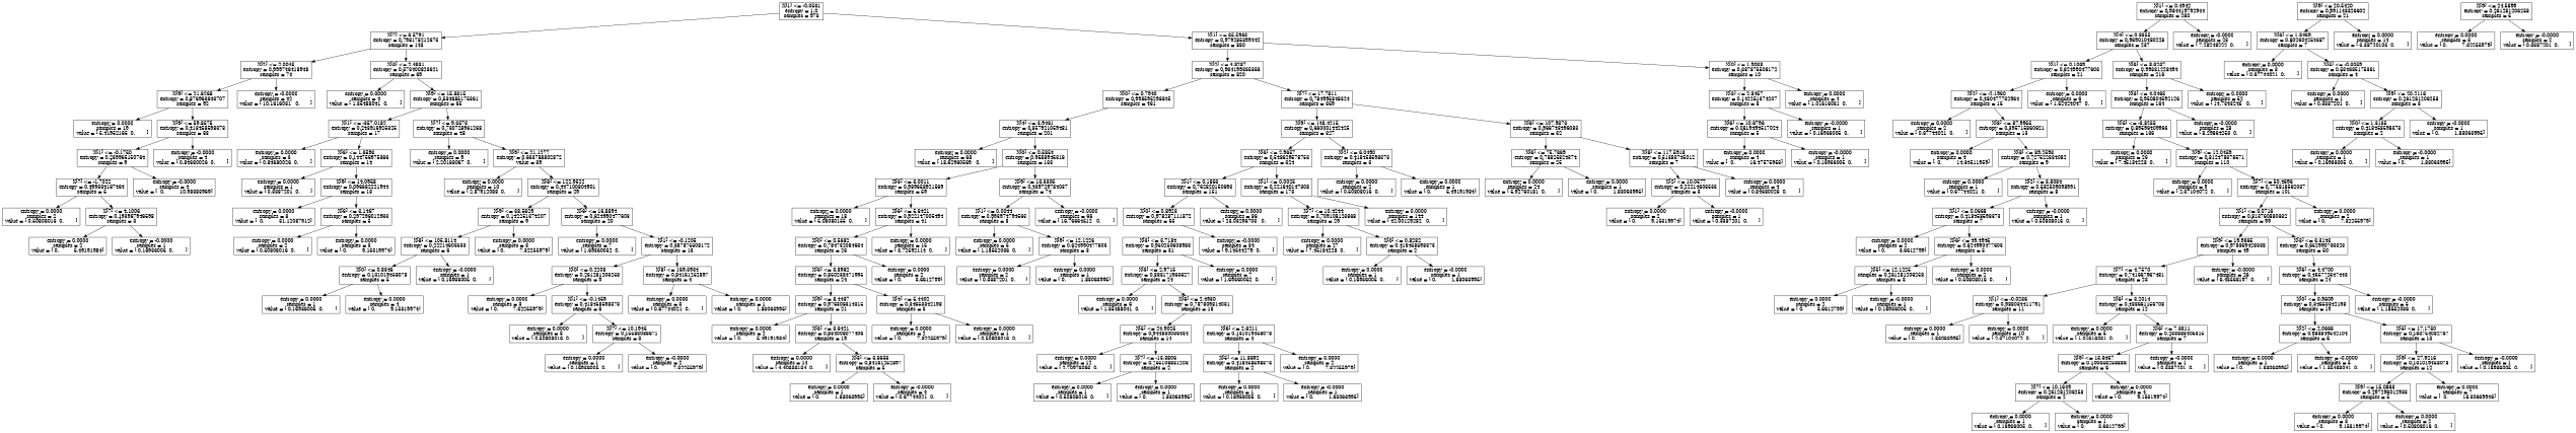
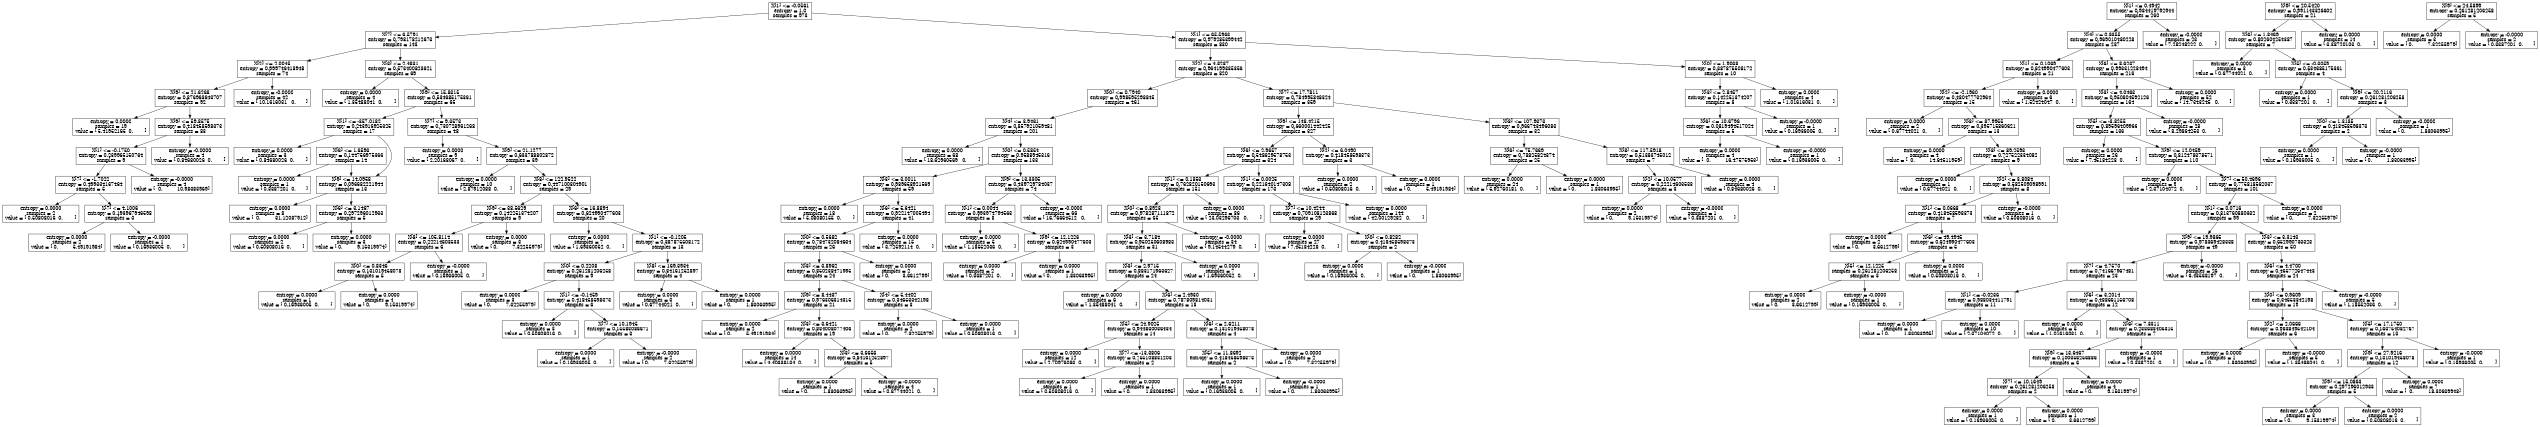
  digraph {
    node [shape=box]
    n1 [label="X[1] <= -0.0561\nentropy = 1.0\nsamples = 973"]
    n2 [label="X[7] <= 6.5791\nentropy = 0.798178212673\nsamples = 143"]
    n3 [label="X[1] <= 65.5963\nentropy = 0.979285399442\nsamples = 830"]
    n4 [label="X[2] <= 2.0045\nentropy = 0.999746418948\nsamples = 74"]
    n5 [label="X[3] <= 2.4831\nentropy = 0.573400823621\nsamples = 69"]
    n6 [label="X[2] <= 4.8287\nentropy = 0.964199335356\nsamples = 820"]
    n7 [label="X[0] <= 1.9038\nentropy = 0.387875508172\nsamples = 10"]
    n8 [label="X[9] <= 21.6268\nentropy = 0.876963643707\nsamples = 92"]
    n9 [label="entropy = -0.0000\nsamples = 42\nvalue = [ 10.1616031   0.       ]"]
    n10 [label="entropy = 0.0000\nsamples = 4\nvalue = [ 1.35488041  0.        ]"]
    n11 [label="X[9] <= 15.8315\nentropy = 0.534685175361\nsamples = 65"]
    n12 [label="entropy = 0.0000\nsamples = 19\nvalue = [ 5.41952165  0.        ]"]
    n13 [label="X[9] <= 59.8575\nentropy = 0.418458598373\nsamples = 83"]
    n14 [label="X[1] <= -0.1750\nentropy = 0.239965150764\nsamples = 9"]
    n15 [label="entropy = -0.0000\nsamples = 4\nvalue = [ 0.84680026  0.        ]"]
    n16 [label="X[7] <= -1.7022\nentropy = 0.499334167464\nsamples = 5"]
    n17 [label="entropy = -0.0000\nsamples = 4\nvalue = [  0.          10.98383969]"]
    n18 [label="entropy = 0.0000\nsamples = 2\nvalue = [ 0.50808016  0.        ]"]
    n19 [label="X[7] <= 4.1006\nentropy = 0.193967946598\nsamples = 3"]
    n20 [label="entropy = 0.0000\nsamples = 2\nvalue = [ 0.          5.49191984]"]
    n21 [label="entropy = -0.0000\nsamples = 1\nvalue = [ 0.16936005  0.        ]"]
    n22 [label="X[1] <= -357.0182\nentropy = 0.243916925325\nsamples = 17"]
    n23 [label="X[7] <= 9.3573\nentropy = 0.730728961268\nsamples = 48"]
    n24 [label="entropy = 0.0000\nsamples = 3\nvalue = [ 0.84680026  0.        ]"]
    n25 [label="X[6] <= 1.6593\nentropy = 0.144756975366\nsamples = 14"]
    n26 [label="entropy = 0.0000\nsamples = 9\nvalue = [ 2.20168067  0.        ]"]
-   n27 [label="X[9] <= 21.1277\nentropy = 0.633788802872\nvalue = 39"]
+   n27 [label="X[9] <= 21.1277\nentropy = 0.633788802872\nsamples = 39"]
    n28 [label="entropy = 0.0000\nsamples = 1\nvalue = [ 0.3387201  0.       ]"]
    n29 [label="X[9] <= 14.0958\nentropy = 0.096682221944\nsamples = 13"]
    n30 [label="entropy = 0.0000\nsamples = 8\nvalue = [  0.          31.12087912]"]
    n31 [label="X[6] <= 3.1467\nentropy = 0.297296012933\nsamples = 5"]
    n32 [label="entropy = 0.0000\nsamples = 2\nvalue = [ 0.50808016  0.        ]"]
    n33 [label="entropy = 0.0000\nsamples = 3\nvalue = [ 0.          9.15319974]"]
    n34 [label="entropy = 0.0000\nsamples = 10\nvalue = [ 2.87912088  0.        ]"]
    n35 [label="X[8] <= 122.9522\nentropy = 0.447100804901\nsamples = 29"]
    n36 [label="X[9] <= 38.5629\nentropy = 0.142251374207\nsamples = 9"]
    n37 [label="X[6] <= 16.8894\nentropy = 0.624990477603\nsamples = 20"]
    n38 [label="X[8] <= 105.8114\nentropy = 0.22214603533\nsamples = 6"]
    n39 [label="entropy = 0.0000\nsamples = 3\nvalue = [ 0.          7.32255979]"]
    n40 [label="entropy = 0.0000\nsamples = 7\nvalue = [ 1.69360052  0.        ]"]
    n41 [label="X[1] <= -0.1205\nentropy = 0.387875508172\nsamples = 13"]
    n42 [label="X[0] <= 0.8346\nentropy = 0.131019458078\nsamples = 5"]
    n43 [label="entropy = -0.0000\nsamples = 1\nvalue = [ 0.16936005  0.        ]"]
    n44 [label="entropy = 0.0000\nsamples = 1\nvalue = [ 0.16936005  0.        ]"]
    n45 [label="entropy = 0.0000\nsamples = 4\nvalue = [ 0.          9.15319974]"]
    n46 [label="X[0] <= 0.2208\nentropy = 0.261281206258\nsamples = 9"]
    n47 [label="X[8] <= 169.3934\nentropy = 0.84161252897\nsamples = 4"]
    n48 [label="entropy = 0.0000\nsamples = 3\nvalue = [ 0.          7.32255979]"]
    n49 [label="X[1] <= -0.1459\nentropy = 0.418458598373\nsamples = 6"]
    n50 [label="entropy = 0.0000\nsamples = 3\nvalue = [ 0.67744021  0.        ]"]
    n51 [label="entropy = 0.0000\nsamples = 1\nvalue = [ 0.          1.83063995]"]
    n52 [label="entropy = 0.0000\nsamples = 3\nvalue = [ 0.50808016  0.        ]"]
    n53 [label="X[7] <= 10.1945\nentropy = 0.15583086671\nsamples = 3"]
    n54 [label="entropy = 0.0000\nsamples = 1\nvalue = [ 0.16936005  0.        ]"]
    n55 [label="entropy = -0.0000\nsamples = 2\nvalue = [ 0.          7.32255979]"]
    n56 [label="X[0] <= 0.7940\nentropy = 0.998595298845\nsamples = 461"]
    n57 [label="X[7] <= 17.7811\nentropy = 0.784995848324\nsamples = 359"]
    n58 [label="X[3] <= 2.8457\nentropy = 0.142251374207\nsamples = 8"]
    n59 [label="entropy = 0.0000\nsamples = 4\nvalue = [ 1.01616031  0.        ]"]
    n60 [label="X[4] <= 3.9461\nentropy = 0.857921059481\nsamples = 201"]
    n61 [label="X[9] <= 148.4215\nentropy = 0.660001442425\nsamples = 327"]
    n62 [label="X[8] <= 107.9373\nentropy = 0.966743496083\nsamples = 32"]
    n63 [label="entropy = 0.0000\nsamples = 68\nvalue = [ 18.62960569   0.        ]"]
    n64 [label="X[0] <= 0.5854\nentropy = 0.9588945316\nsamples = 133"]
    n65 [label="X[1] <= 0.4942\nentropy = 0.984419792944\nsamples = 260"]
    n66 [label="X[4] <= 0.8355\nentropy = 0.969010480228\nsamples = 237"]
    n67 [label="entropy = -0.0000\nsamples = 23\nvalue = [ 7.28248222  0.        ]"]
    n68 [label="X[3] <= 3.0011\nentropy = 0.989658921569\nsamples = 59"]
    n69 [label="X[9] <= 13.3305\nentropy = 0.439729784037\nsamples = 74"]
    n70 [label="entropy = 0.0000\nsamples = 18\nvalue = [ 5.08080155  0.        ]"]
    n71 [label="X[6] <= 5.6421\nentropy = 0.922147005494\nsamples = 41"]
    n72 [label="X[1] <= 0.0044\nentropy = 0.993974794563\nsamples = 8"]
    n73 [label="entropy = -0.0000\nsamples = 66\nvalue = [ 16.76664512   0.        ]"]
    n74 [label="X[0] <= 0.5682\nentropy = 0.784732084634\nsamples = 26"]
    n75 [label="entropy = 0.0000\nsamples = 15\nvalue = [ 3.72592114  0.        ]"]
    n76 [label="X[3] <= 3.8962\nentropy = 0.850238471995\nsamples = 24"]
    n77 [label="entropy = 0.0000\nsamples = 2\nvalue = [ 0.         3.6612799]"]
    n78 [label="X[9] <= 8.4437\nentropy = 0.976306314315\nsamples = 21"]
    n79 [label="X[4] <= 5.4402\nentropy = 0.34653342198\nsamples = 3"]
    n80 [label="entropy = 0.0000\nsamples = 2\nvalue = [ 0.          5.49191984]"]
    n81 [label="X[3] <= 3.6421\nentropy = 0.834008077406\nsamples = 19"]
    n82 [label="entropy = 0.0000\nsamples = 2\nvalue = [ 0.          7.32255979]"]
    n83 [label="entropy = 0.0000\nsamples = 1\nvalue = [ 0.50808016  0.        ]"]
    n84 [label="entropy = 0.0000\nsamples = 14\nvalue = [ 4.40336134  0.        ]"]
    n85 [label="X[3] <= 3.6656\nentropy = 0.84161252897\nsamples = 5"]
    n86 [label="entropy = 0.0000\nsamples = 1\nvalue = [ 0.          1.83063995]"]
    n87 [label="entropy = -0.0000\nsamples = 4\nvalue = [ 0.67744021  0.        ]"]
    n88 [label="entropy = 0.0000\nsamples = 5\nvalue = [ 1.18552036  0.        ]"]
    n89 [label="X[9] <= 12.1226\nentropy = 0.624990477603\nsamples = 3"]
    n90 [label="entropy = 0.0000\nsamples = 2\nvalue = [ 0.3387201  0.       ]"]
    n91 [label="entropy = 0.0000\nsamples = 1\nvalue = [ 0.          1.83063995]"]
    n92 [label="X[1] <= 0.1069\nentropy = 0.624990477603\nsamples = 21"]
    n93 [label="X[6] <= 8.6237\nentropy = 0.99331228494\nsamples = 216"]
    n94 [label="X[2] <= -2.1960\nentropy = 0.480477732964\nsamples = 15"]
    n95 [label="entropy = 0.0000\nsamples = 6\nvalue = [ 1.52424047  0.        ]"]
    n96 [label="X[3] <= 4.0463\nentropy = 0.950804592126\nsamples = 164"]
    n97 [label="entropy = 0.0000\nsamples = 52\nvalue = [ 14.7343245   0.       ]"]
    n98 [label="entropy = 0.0000\nsamples = 2\nvalue = [ 0.67744021  0.        ]"]
    n99 [label="X[8] <= 87.9955\nentropy = 0.395715860621\nsamples = 13"]
    n100 [label="entropy = 0.0000\nsamples = 4\nvalue = [  0.          14.64511959]"]
    n101 [label="X[8] <= 89.2593\nentropy = 0.727522334082\nsamples = 9"]
    n102 [label="entropy = 0.0000\nsamples = 1\nvalue = [ 0.67744021  0.        ]"]
    n103 [label="X[2] <= 3.8084\nentropy = 0.582509098991\nsamples = 8"]
    n104 [label="X[1] <= 0.0668\nentropy = 0.418458598373\nsamples = 7"]
    n105 [label="entropy = -0.0000\nsamples = 1\nvalue = [ 0.50808016  0.        ]"]
    n106 [label="entropy = 0.0000\nsamples = 2\nvalue = [ 0.         3.6612799]"]
    n107 [label="X[6] <= 49.4945\nentropy = 0.624990477603\nsamples = 5"]
    n108 [label="X[5] <= 12.1225\nsamples = 0.261281206258\nsamples = 3"]
    n109 [label="entropy = 0.0000\nsamples = 2\nvalue = [ 0.50808016  0.        ]"]
    n110 [label="entropy = 0.0000\nsamples = 2\nvalue = [ 0.         3.6612799]"]
    n111 [label="entropy = -0.0000\nsamples = 1\nvalue = [ 0.16936005  0.        ]"]
    n112 [label="X[5] <= -3.8255\nentropy = 0.89596409966\nsamples = 136"]
    n113 [label="entropy = -0.0000\nsamples = 28\nvalue = [ 8.29864253  0.        ]"]
    n114 [label="entropy = 0.0000\nsamples = 26\nvalue = [ 7.45184228  0.        ]"]
    n115 [label="X[9] <= 12.0459\nentropy = 0.812478378571\nsamples = 110"]
    n116 [label="entropy = 0.0000\nsamples = 9\nvalue = [ 2.37104072  0.        ]"]
    n117 [label="X[7] <= 50.4696\nentropy = 0.775818562037\nsamples = 101"]
    n118 [label="X[1] <= 0.0716\nentropy = 0.813760880332\nsamples = 99"]
    n119 [label="entropy = 0.0000\nsamples = 2\nvalue = [ 0.          7.32255979]"]
    n120 [label="X[9] <= 19.9865\nentropy = 0.978369428338\nsamples = 49"]
    n121 [label="X[3] <= 3.3143\nentropy = 0.652990733323\nsamples = 50"]
    n122 [label="X[7] <= 4.7570\nentropy = 0.741667967481\nsamples = 23"]
    n123 [label="entropy = -0.0000\nsamples = 26\nvalue = [ 6.43568197  0.        ]"]
    n124 [label="X[6] <= 4.4700\nentropy = 0.465772647443\nsamples = 24"]
    n125 [label="X[1] <= -0.0236\nentropy = 0.988034411791\nsamples = 11"]
    n126 [label="X[6] <= 3.2014\nentropy = 0.488661156708\nsamples = 12"]
    n127 [label="entropy = 0.0000\nsamples = 1\nvalue = [ 0.          1.83063995]"]
    n128 [label="entropy = 0.0000\nsamples = 10\nvalue = [ 2.37104072  0.        ]"]
    n129 [label="entropy = 0.0000\nsamples = 5\nvalue = [ 1.01616031  0.        ]"]
    n130 [label="X[6] <= 7.3311\nentropy = 0.233683405315\nsamples = 7"]
    n131 [label="X[9] <= 13.6467\nentropy = 0.100356256886\nsamples = 6"]
    n132 [label="entropy = -0.0000\nsamples = 1\nvalue = [ 0.3387201  0.       ]"]
    n133 [label="X[7] <= 10.1649\nentropy = 0.261281206258\nsamples = 2"]
    n134 [label="entropy = 0.0000\nsamples = 4\nvalue = [ 0.          9.15319974]"]
    n135 [label="entropy = 0.0000\nsamples = 1\nvalue = [ 0.16936005  0.        ]"]
    n136 [label="entropy = 0.0000\nsamples = 1\nvalue = [ 0.         3.6612799]"]
    n137 [label="X[0] <= 0.9609\nentropy = 0.34653342198\nsamples = 19"]
    n138 [label="entropy = -0.0000\nsamples = 5\nvalue = [ 1.18552036  0.        ]"]
    n139 [label="X[9] <= 20.5420\nentropy = 0.991143326602\nsamples = 21"]
    n140 [label="X[6] <= 1.8469\nentropy = 0.802604254387\nsamples = 7"]
    n141 [label="entropy = 0.0000\nsamples = 14\nvalue = [ 3.38720103  0.        ]"]
    n142 [label="X[9] <= 24.5899\nentropy = 0.261281206258\nsamples = 5"]
    n143 [label="entropy = 0.0000\nsamples = 3\nvalue = [ 0.          7.32255979]"]
    n144 [label="entropy = -0.0000\nsamples = 2\nvalue = [ 0.3387201  0.       ]"]
    n145 [label="entropy = 0.0000\nsamples = 3\nvalue = [ 0.67744021  0.        ]"]
    n146 [label="X[5] <= -0.3059\nentropy = 0.534685175361\nsamples = 4"]
    n147 [label="entropy = 0.0000\nsamples = 1\nvalue = [ 0.3387201  0.       ]"]
    n148 [label="X[9] <= 20.2116\nentropy = 0.261281206258\nsamples = 3"]
    n149 [label="X[0] <= 1.3135\nentropy = 0.418458598373\nsamples = 2"]
    n150 [label="entropy = -0.0000\nsamples = 1\nvalue = [ 0.          1.83063995]"]
    n151 [label="entropy = 0.0000\nsamples = 1\nvalue = [ 0.16936005  0.        ]"]
    n152 [label="entropy = -0.0000\nsamples = 1\nvalue = [ 0.          1.83063995]"]
    n153 [label="X[2] <= 2.0666\nentropy = 0.983849542104\nsamples = 6"]
    n154 [label="X[5] <= 17.1750\nentropy = 0.163754082767\nsamples = 13"]
    n155 [label="entropy = 0.0000\nsamples = 1\nvalue = [ 0.          1.83063995]"]
    n156 [label="entropy = -0.0000\nsamples = 5\nvalue = [ 1.35488041  0.        ]"]
    n157 [label="X[9] <= 27.9216\nentropy = 0.131019458078\nsamples = 12"]
    n158 [label="entropy = -0.0000\nsamples = 1\nvalue = [ 0.16936005  0.        ]"]
    n159 [label="X[9] <= 15.0863\nentropy = 0.297296012933\nsamples = 5"]
    n160 [label="entropy = 0.0000\nsamples = 7\nvalue = [  0.          18.30639948]"]
    n161 [label="entropy = 0.0000\nsamples = 3\nvalue = [ 0.          9.15319974]"]
    n162 [label="entropy = 0.0000\nsamples = 2\nvalue = [ 0.50808016  0.        ]"]
    n163 [label="X[6] <= 2.9657\nentropy = 0.548629578753\nsamples = 324"]
    n164 [label="X[2] <= 6.0490\nentropy = 0.418458598373\nsamples = 3"]
    n165 [label="X[6] <= 75.7669\nentropy = 0.78825824374\nsamples = 25"]
    n166 [label="X[8] <= 117.5918\nentropy = 0.51383745012\nsamples = 7"]
    n167 [label="X[1] <= 0.1853\nentropy = 0.762820150693\nsamples = 151"]
    n168 [label="X[1] <= 0.0025\nentropy = 0.221640147308\nsamples = 173"]
    n169 [label="entropy = 0.0000\nsamples = 2\nvalue = [ 0.50808016  0.        ]"]
    n170 [label="entropy = 0.0000\nsamples = 1\nvalue = [ 0.          5.49191984]"]
    n171 [label="X[0] <= 0.8923\nentropy = 0.978287111872\nsamples = 65"]
    n172 [label="entropy = 0.0000\nsamples = 86\nvalue = [ 23.03296703   0.        ]"]
    n173 [label="X[7] <= 10.4244\nentropy = 0.709108123868\nsamples = 29"]
    n174 [label="entropy = 0.0000\nsamples = 144\nvalue = [ 42.00129282   0.        ]"]
    n175 [label="X[3] <= 3.7184\nentropy = 0.950250608983\nsamples = 31"]
    n176 [label="entropy = -0.0000\nsamples = 34\nvalue = [ 9.14544279  0.        ]"]
    n177 [label="X[3] <= 2.9715\nentropy = 0.883171963627\nsamples = 24"]
    n178 [label="entropy = 0.0000\nsamples = 7\nvalue = [ 1.69360052  0.        ]"]
    n179 [label="entropy = 0.0000\nsamples = 6\nvalue = [ 1.35488041  0.        ]"]
    n180 [label="X[6] <= 2.4930\nentropy = 0.787809814031\nsamples = 18"]
    n181 [label="X[5] <= 24.9025\nentropy = 0.944830036434\nsamples = 14"]
    n182 [label="X[6] <= 2.6211\nentropy = 0.131019458078\nsamples = 4"]
    n183 [label="entropy = 0.0000\nsamples = 12\nvalue = [ 2.70976083  0.        ]"]
    n184 [label="X[7] <= -13.3806\nentropy = 0.755108831203\nsamples = 2"]
    n185 [label="X[5] <= 11.8692\nentropy = 0.418458598373\nsamples = 2"]
    n186 [label="entropy = 0.0000\nsamples = 2\nvalue = [ 0.          7.32255979]"]
    n187 [label="entropy = 0.0000\nsamples = 1\nvalue = [ 0.50808016  0.        ]"]
    n188 [label="entropy = 0.0000\nsamples = 1\nvalue = [ 0.          1.83063995]"]
    n189 [label="entropy = 0.0000\nsamples = 1\nvalue = [ 0.16936005  0.        ]"]
    n190 [label="entropy = -0.0000\nsamples = 1\nvalue = [ 0.          1.83063995]"]
    n191 [label="entropy = 0.0000\nsamples = 27\nvalue = [ 7.45184228  0.        ]"]
    n192 [label="X[0] <= 0.8282\nentropy = 0.418458598373\nsamples = 2"]
    n193 [label="entropy = 0.0000\nsamples = 1\nvalue = [ 0.16936005  0.        ]"]
    n194 [label="entropy = -0.0000\nsamples = 1\nvalue = [ 0.          1.83063995]"]
    n195 [label="entropy = 0.0000\nsamples = 24\nvalue = [ 5.92760181  0.        ]"]
    n196 [label="entropy = 0.0000\nsamples = 1\nvalue = [ 0.          1.83063995]"]
    n197 [label="X[2] <= 10.0577\nentropy = 0.22214603533\nsamples = 3"]
    n198 [label="entropy = 0.0000\nsamples = 4\nvalue = [ 0.84680026  0.        ]"]
    n199 [label="entropy = 0.0000\nsamples = 2\nvalue = [ 0.          9.15319974]"]
    n200 [label="entropy = -0.0000\nsamples = 1\nvalue = [ 0.3387201  0.       ]"]
    n201 [label="X[6] <= 10.6796\nentropy = 0.0819494517024\nsamples = 5"]
    n202 [label="entropy = -0.0000\nsamples = 1\nvalue = [ 0.16936005  0.        ]"]
    n203 [label="entropy = 0.0000\nsamples = 4\nvalue = [  0.          16.47575953]"]
    n204 [label="entropy = -0.0000\nsamples = 1\nvalue = [ 0.16936005  0.        ]"]
    n1 -> n2
    n1 -> n3
    n2 -> n4
    n2 -> n5
    n3 -> n6
    n3 -> n7
    n4 -> n8
    n4 -> n9
    n5 -> n10
    n5 -> n11
    n6 -> n56
    n6 -> n57
    n7 -> n58
    n7 -> n59
    n8 -> n12
    n8 -> n13
    n11 -> n22
    n11 -> n23
    n13 -> n14
    n13 -> n15
    n14 -> n16
    n14 -> n17
    n16 -> n18
    n16 -> n19
    n19 -> n20
    n19 -> n21
    n22 -> n24
-   n22 -> n25
+   n22 -> n29
    n23 -> n26
    n23 -> n27
    n25 -> n28
    n25 -> n29
    n27 -> n34
    n27 -> n35
    n29 -> n30
    n29 -> n31
    n31 -> n32
    n31 -> n33
    n35 -> n36
    n35 -> n37
    n36 -> n38
    n36 -> n39
    n37 -> n40
    n37 -> n41
    n38 -> n42
    n38 -> n43
    n41 -> n46
    n41 -> n47
    n42 -> n44
    n42 -> n45
    n46 -> n48
    n46 -> n49
    n47 -> n50
    n47 -> n51
    n49 -> n52
    n49 -> n53
    n53 -> n54
    n53 -> n55
    n56 -> n60
    n57 -> n61
    n57 -> n62
    n58 -> n201
    n58 -> n202
    n60 -> n63
    n60 -> n64
    n61 -> n163
    n61 -> n164
    n62 -> n165
    n62 -> n166
    n64 -> n68
    n64 -> n69
    n65 -> n66
    n65 -> n67
    n66 -> n92
    n66 -> n93
    n68 -> n70
    n68 -> n71
    n69 -> n72
    n69 -> n73
    n71 -> n74
    n71 -> n75
    n72 -> n88
    n72 -> n89
    n74 -> n76
    n74 -> n77
    n76 -> n78
    n76 -> n79
    n78 -> n80
    n78 -> n81
    n79 -> n82
    n79 -> n83
    n81 -> n84
    n81 -> n85
    n85 -> n86
    n85 -> n87
    n89 -> n90
    n89 -> n91
    n92 -> n94
    n92 -> n95
    n93 -> n96
    n93 -> n97
    n94 -> n98
    n94 -> n99
    n96 -> n112
    n96 -> n113
    n99 -> n100
    n99 -> n101
    n101 -> n102
    n101 -> n103
    n103 -> n104
    n103 -> n105
    n104 -> n106
    n104 -> n107
    n107 -> n108
    n107 -> n109
    n108 -> n110
    n108 -> n111
    n112 -> n114
    n112 -> n115
    n115 -> n116
    n115 -> n117
    n117 -> n118
    n117 -> n119
    n118 -> n120
    n118 -> n121
    n120 -> n122
    n120 -> n123
    n121 -> n124
    n122 -> n125
    n122 -> n126
    n124 -> n137
    n124 -> n138
    n125 -> n127
    n125 -> n128
    n126 -> n129
    n126 -> n130
    n130 -> n131
    n130 -> n132
    n131 -> n133
    n131 -> n134
    n133 -> n135
    n133 -> n136
    n137 -> n153
    n137 -> n154
    n139 -> n140
    n139 -> n141
    n140 -> n145
    n140 -> n146
    n142 -> n143
    n142 -> n144
    n146 -> n147
    n146 -> n148
    n148 -> n149
    n148 -> n150
    n149 -> n151
    n149 -> n152
    n153 -> n155
    n153 -> n156
    n154 -> n157
    n154 -> n158
    n157 -> n159
    n157 -> n160
    n159 -> n161
    n159 -> n162
    n163 -> n167
    n163 -> n168
    n164 -> n169
    n164 -> n170
    n165 -> n195
    n165 -> n196
    n166 -> n197
    n166 -> n198
    n167 -> n171
    n167 -> n172
    n168 -> n173
    n168 -> n174
+   n171 -> n175
    n171 -> n176
    n173 -> n191
    n173 -> n192
    n175 -> n177
    n175 -> n178
    n177 -> n179
    n177 -> n180
    n180 -> n181
+   n180 -> n182
    n181 -> n183
    n181 -> n184
    n182 -> n185
    n182 -> n186
    n184 -> n187
    n184 -> n188
    n185 -> n189
    n185 -> n190
    n192 -> n193
    n192 -> n194
    n197 -> n199
    n197 -> n200
    n201 -> n203
    n201 -> n204
  }
